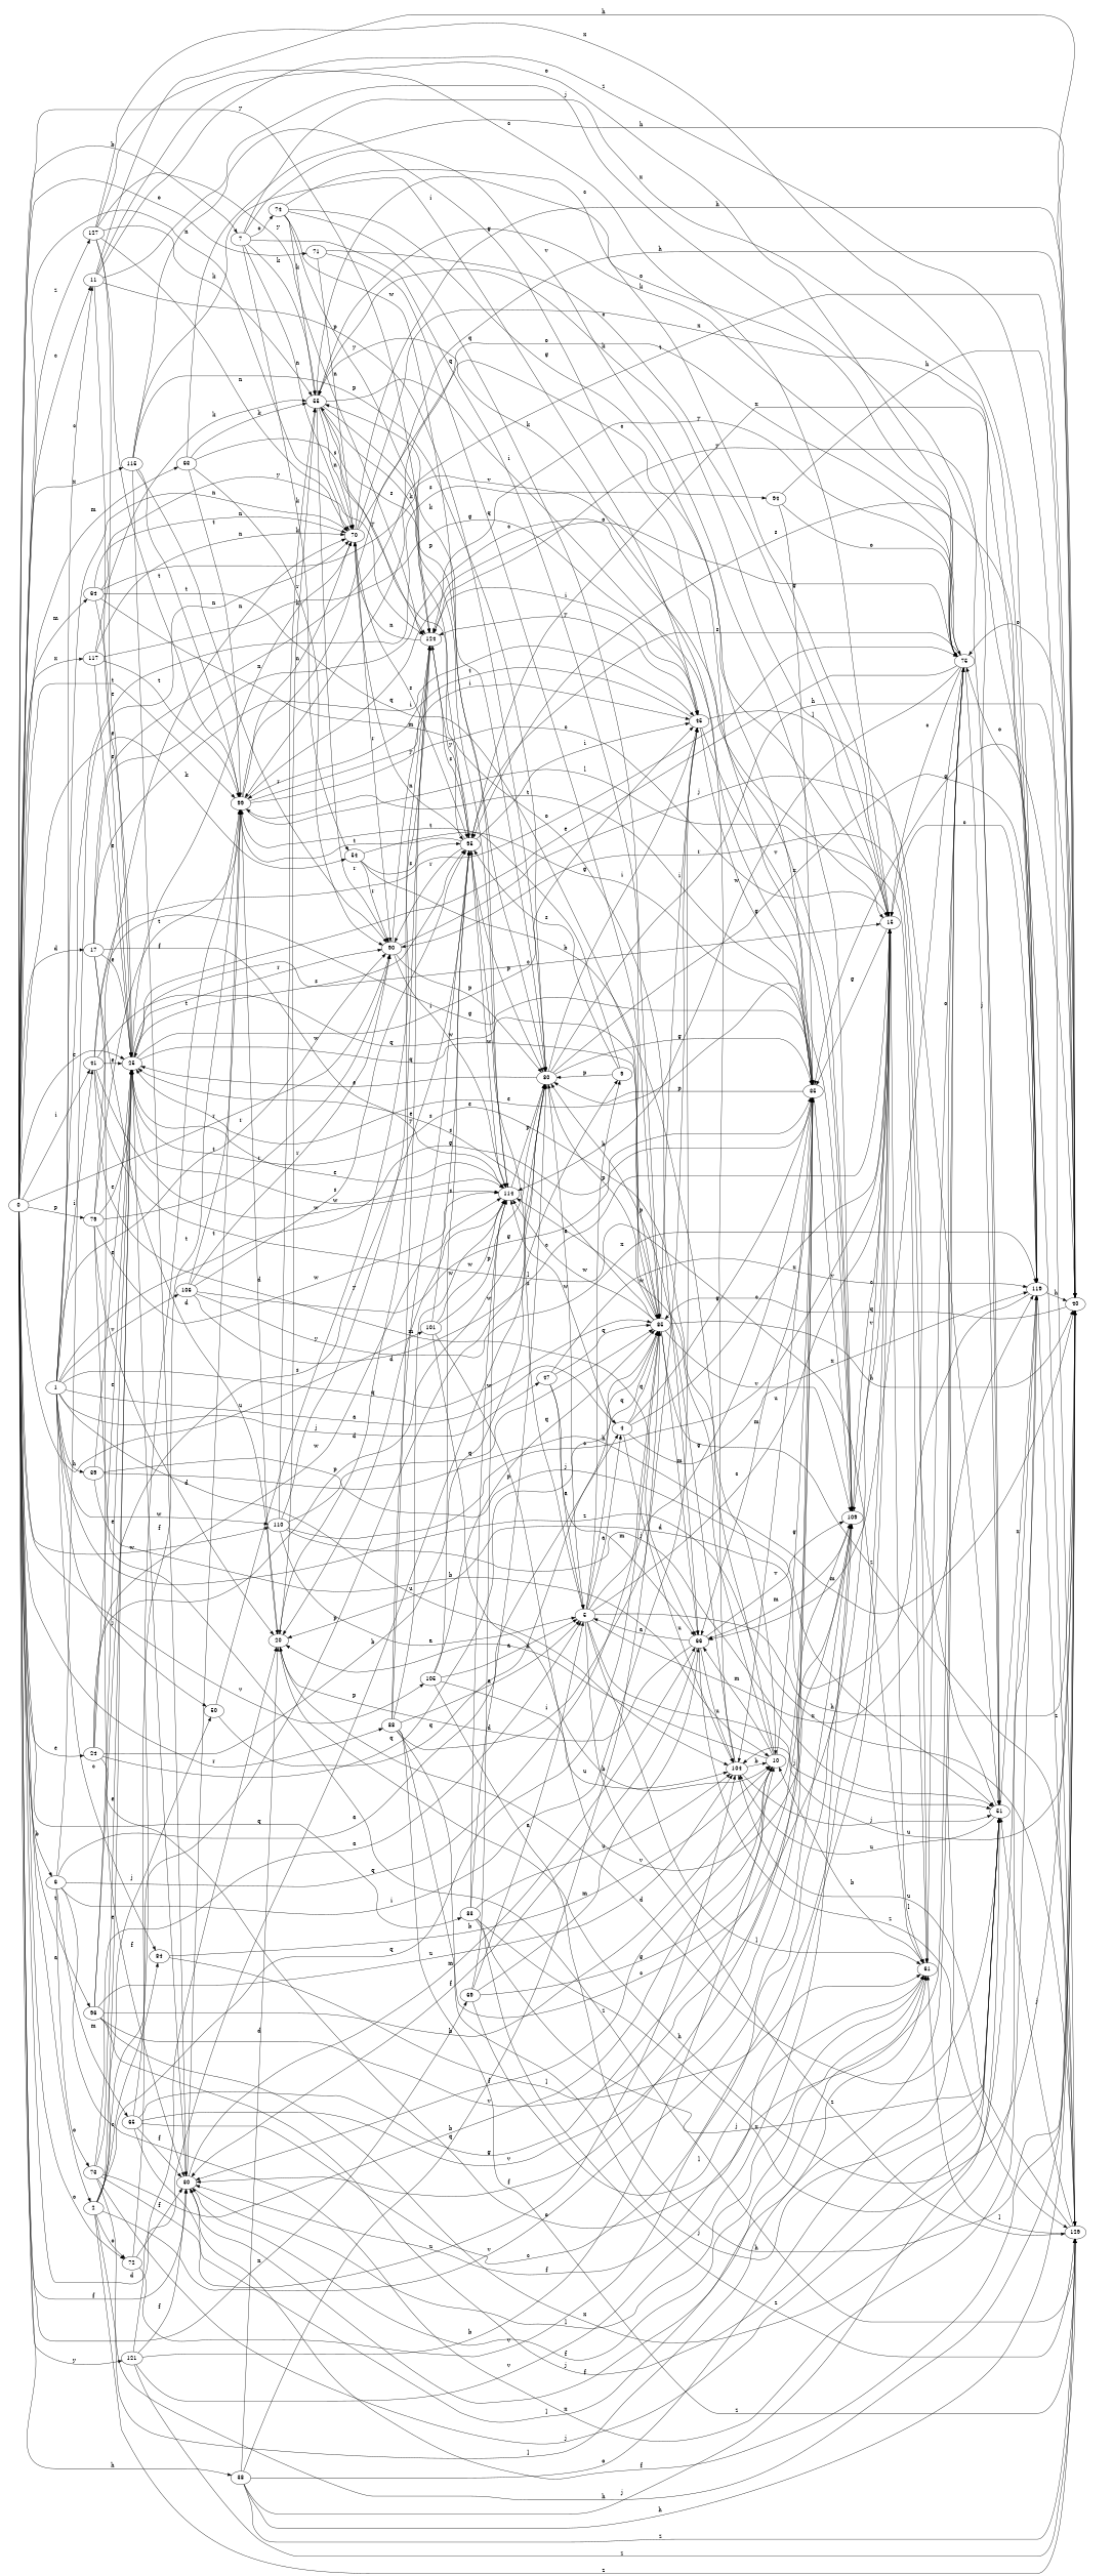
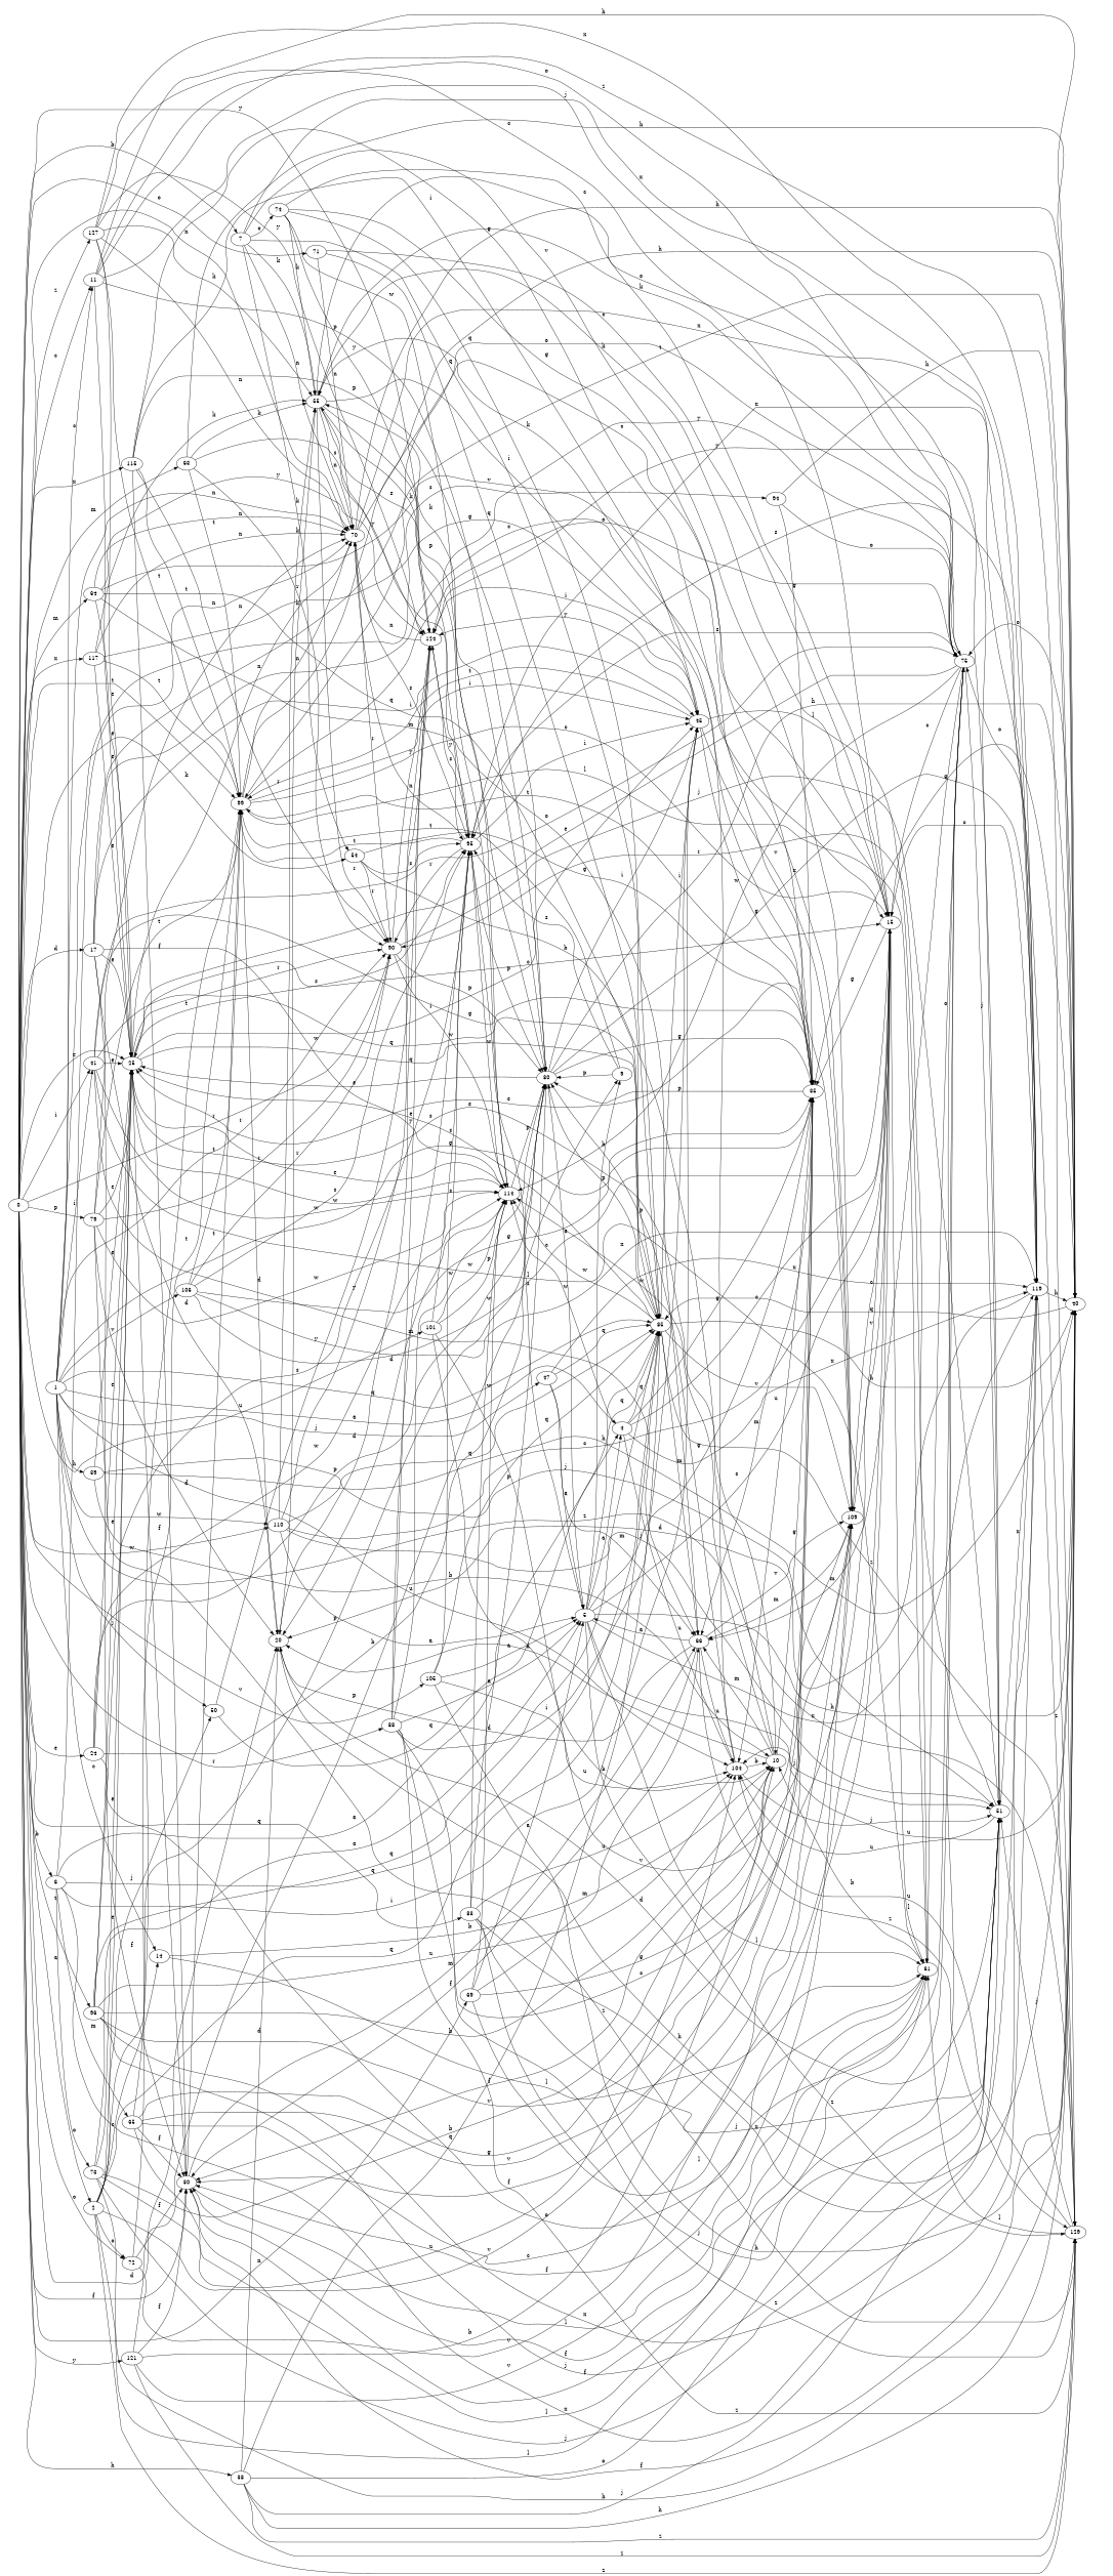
  strict digraph {
    rankdir=LR
    0
    2
    6
    7
    11
    17
    20
    24
    25
    30
    38
    41
    54
    63
    64
    69
    70
    71
    72
    79
    83
    88
    90
    96
    99
    101
    105
    110
    115
    117
    121
    124
    127
-   14 [label=84]
+   14
    50
    85
    129
    61
    80
    109
    4
    119
    45
    65
    73
    55
    74
    9
    95
    40
    51
    75
    15
    114
    66
    35
    10
    5
    104
    1
    39
    47
    94
    106
    0 -> 2 [label=a]
    0 -> 6 [label=b]
    0 -> 7 [label=b]
    0 -> 11 [label=c]
    0 -> 17 [label=d]
    0 -> 20 [label=d]
    0 -> 24 [label=e]
    0 -> 25 [label=e]
    0 -> 30 [label=f]
    0 -> 38 [label=h]
    0 -> 41 [label=i]
    0 -> 54 [label=k]
    0 -> 63 [label=m]
    0 -> 64 [label=m]
    0 -> 69 [label=n]
    0 -> 70 [label=n]
    0 -> 71 [label=o]
    0 -> 72 [label=o]
    0 -> 79 [label=p]
    0 -> 83 [label=q]
    0 -> 88 [label=r]
    0 -> 90 [label=r]
    0 -> 96 [label=t]
    0 -> 99 [label=t]
    0 -> 101 [label=u]
    0 -> 105 [label=v]
    0 -> 110 [label=w]
    0 -> 115 [label=x]
    0 -> 117 [label=x]
    0 -> 121 [label=y]
    0 -> 124 [label=y]
    0 -> 127 [label=z]
    2 -> 25 [label=e]
    2 -> 72 [label=o]
    2 -> 14 [label=c]
    2 -> 50 [label=j]
    2 -> 85 [label=q]
    2 -> 129 [label=z]
    2 -> 61 [label=l]
    2 -> 80 [label=p]
    2 -> 109 [label=v]
    6 -> 70 [label=n]
    6 -> 85 [label=q]
    6 -> 4 [label=a]
    6 -> 119 [label=x]
    6 -> 45 [label=i]
    6 -> 65 [label=m]
    6 -> 73 [label=o]
    7 -> 54 [label=k]
    7 -> 70 [label=n]
    7 -> 85 [label=q]
    7 -> 109 [label=v]
    7 -> 119 [label=x]
    7 -> 55 [label=k]
    7 -> 74 [label=o]
    11 -> 25 [label=e]
    11 -> 129 [label=z]
    11 -> 80 [label=p]
    11 -> 40 [label=h]
    11 -> 51 [label=j]
    11 -> 75 [label=o]
    17 -> 20 [label=d]
    17 -> 25 [label=e]
    17 -> 30 [label=f]
    17 -> 45 [label=i]
    17 -> 75 [label=o]
    17 -> 15 [label=c]
    17 -> 114 [label=w]
    20 -> 55 [label=k]
    20 -> 40 [label=h]
    24 -> 25 [label=e]
    24 -> 80 [label=p]
    24 -> 9 [label=b]
    24 -> 75 [label=o]
    24 -> 114 [label=w]
    25 -> 30 [label=f]
    25 -> 70 [label=n]
    25 -> 90 [label=r]
    25 -> 85 [label=q]
    25 -> 45 [label=i]
    25 -> 95 [label=s]
    25 -> 15 [label=c]
    25 -> 114 [label=w]
    30 -> 99 [label=t]
    30 -> 61 [label=l]
    30 -> 66 [label=m]
    38 -> 20 [label=d]
    38 -> 85 [label=q]
    38 -> 129 [label=z]
    38 -> 40 [label=h]
    38 -> 51 [label=j]
    38 -> 75 [label=o]
    41 -> 25 [label=e]
    41 -> 85 [label=q]
    41 -> 61 [label=l]
    41 -> 75 [label=o]
    41 -> 114 [label=w]
    41 -> 66 [label=m]
    41 -> 35 [label=g]
    54 -> 90 [label=r]
    54 -> 95 [label=s]
    54 -> 35 [label=g]
    54 -> 10 [label=b]
    63 -> 90 [label=r]
    63 -> 99 [label=t]
    63 -> 55 [label=k]
    63 -> 95 [label=s]
    63 -> 40 [label=h]
    64 -> 25 [label=e]
    64 -> 70 [label=n]
    64 -> 124 [label=y]
    64 -> 85 [label=q]
    64 -> 109 [label=v]
    64 -> 66 [label=m]
    69 -> 61 [label=l]
    69 -> 114 [label=w]
    69 -> 66 [label=m]
    69 -> 35 [label=g]
    69 -> 5 [label=a]
    70 -> 90 [label=r]
    70 -> 119 [label=x]
    70 -> 95 [label=s]
    70 -> 40 [label=h]
    70 -> 15 [label=c]
    71 -> 70 [label=n]
    71 -> 85 [label=q]
    71 -> 15 [label=c]
    72 -> 30 [label=f]
    72 -> 99 [label=t]
    72 -> 109 [label=v]
    79 -> 20 [label=d]
    79 -> 25 [label=e]
    79 -> 70 [label=n]
    79 -> 90 [label=r]
    79 -> 99 [label=t]
    79 -> 129 [label=z]
    79 -> 114 [label=w]
    83 -> 129 [label=z]
    83 -> 80 [label=p]
    83 -> 119 [label=x]
    83 -> 51 [label=j]
    83 -> 114 [label=w]
    83 -> 104 [label=u]
    88 -> 124 [label=y]
    88 -> 129 [label=z]
    88 -> 45 [label=i]
    88 -> 95 [label=s]
    88 -> 51 [label=j]
    88 -> 15 [label=c]
    88 -> 114 [label=w]
    88 -> 5 [label=a]
    90 -> 124 [label=y]
    90 -> 80 [label=p]
    90 -> 51 [label=j]
    90 -> 114 [label=w]
    96 -> 25 [label=e]
-   24 -> 85 [label=q]
+   96 -> 85 [label=q]
    96 -> 109 [label=v]
    96 -> 119 [label=x]
    96 -> 95 [label=s]
    96 -> 51 [label=j]
    96 -> 10 [label=b]
    96 -> 104 [label=u]
    99 -> 20 [label=d]
    99 -> 70 [label=n]
    99 -> 61 [label=l]
    99 -> 45 [label=i]
    99 -> 40 [label=h]
    99 -> 75 [label=o]
    99 -> 15 [label=c]
    101 -> 80 [label=p]
    101 -> 109 [label=v]
    101 -> 95 [label=s]
    101 -> 114 [label=w]
    101 -> 10 [label=b]
    105 -> 85 [label=q]
    105 -> 95 [label=s]
    105 -> 40 [label=h]
    105 -> 5 [label=a]
    105 -> 104 [label=u]
    110 -> 124 [label=y]
    110 -> 85 [label=q]
    110 -> 55 [label=k]
    110 -> 51 [label=j]
    110 -> 15 [label=c]
    110 -> 5 [label=a]
    115 -> 30 [label=f]
    115 -> 90 [label=r]
    115 -> 99 [label=t]
    115 -> 80 [label=p]
    115 -> 45 [label=i]
    115 -> 35 [label=g]
    117 -> 25 [label=e]
    117 -> 70 [label=n]
    117 -> 99 [label=t]
    117 -> 55 [label=k]
    117 -> 35 [label=g]
    121 -> 30 [label=f]
    121 -> 129 [label=z]
    121 -> 80 [label=p]
    121 -> 109 [label=v]
    121 -> 10 [label=b]
    124 -> 20 [label=d]
    124 -> 70 [label=n]
    124 -> 45 [label=i]
    124 -> 95 [label=s]
    127 -> 25 [label=e]
    127 -> 70 [label=n]
    127 -> 99 [label=t]
    127 -> 124 [label=y]
    127 -> 119 [label=x]
    127 -> 55 [label=k]
    127 -> 15 [label=c]
    14 -> 61 [label=l]
    14 -> 10 [label=b]
    50 -> 124 [label=y]
    50 -> 85 [label=q]
    85 -> 25 [label=e]
    85 -> 129 [label=z]
    85 -> 80 [label=p]
    85 -> 109 [label=v]
    85 -> 45 [label=i]
    85 -> 40 [label=h]
    85 -> 114 [label=w]
    85 -> 66 [label=m]
    129 -> 61 [label=l]
    129 -> 95 [label=s]
    129 -> 51 [label=j]
    129 -> 104 [label=u]
    61 -> 30 [label=f]
    61 -> 75 [label=o]
    61 -> 10 [label=b]
    80 -> 25 [label=e]
    80 -> 119 [label=x]
    80 -> 45 [label=i]
    80 -> 55 [label=k]
    80 -> 40 [label=h]
    80 -> 35 [label=g]
    80 -> 5 [label=a]
    109 -> 25 [label=e]
    109 -> 15 [label=c]
    109 -> 66 [label=m]
    4 -> 85 [label=q]
    4 -> 119 [label=x]
    4 -> 15 [label=c]
    4 -> 114 [label=w]
    4 -> 35 [label=g]
    4 -> 104 [label=u]
    119 -> 20 [label=d]
    119 -> 129 [label=z]
    119 -> 40 [label=h]
    119 -> 75 [label=o]
    119 -> 15 [label=c]
    45 -> 99 [label=t]
    45 -> 124 [label=y]
    45 -> 61 [label=l]
    45 -> 109 [label=v]
    45 -> 35 [label=g]
    65 -> 30 [label=f]
    65 -> 99 [label=t]
    65 -> 61 [label=l]
    65 -> 109 [label=v]
    65 -> 15 [label=c]
    65 -> 35 [label=g]
    73 -> 25 [label=e]
    73 -> 40 [label=h]
    73 -> 51 [label=j]
    73 -> 10 [label=b]
    73 -> 5 [label=a]
    73 -> 104 [label=u]
    55 -> 70 [label=n]
    55 -> 90 [label=r]
    55 -> 124 [label=y]
    55 -> 80 [label=p]
    55 -> 45 [label=i]
    55 -> 95 [label=s]
    55 -> 75 [label=o]
    74 -> 124 [label=y]
    74 -> 85 [label=q]
    74 -> 55 [label=k]
    74 -> 15 [label=c]
    74 -> 114 [label=w]
    74 -> 35 [label=g]
    9 -> 99 [label=t]
    9 -> 80 [label=p]
    9 -> 95 [label=s]
    95 -> 70 [label=n]
    95 -> 90 [label=r]
    95 -> 99 [label=t]
    95 -> 124 [label=y]
    95 -> 80 [label=p]
    95 -> 119 [label=x]
    95 -> 45 [label=i]
    95 -> 114 [label=w]
    40 -> 30 [label=f]
    40 -> 99 [label=t]
    40 -> 85 [label=q]
    40 -> 75 [label=o]
    40 -> 35 [label=g]
    40 -> 104 [label=u]
    51 -> 20 [label=d]
    51 -> 90 [label=r]
    51 -> 124 [label=y]
    51 -> 119 [label=x]
    51 -> 104 [label=u]
    75 -> 25 [label=e]
    75 -> 30 [label=f]
    75 -> 124 [label=y]
    75 -> 55 [label=k]
    75 -> 95 [label=s]
    75 -> 51 [label=j]
    75 -> 15 [label=c]
    75 -> 114 [label=w]
    75 -> 66 [label=m]
    15 -> 30 [label=f]
    15 -> 61 [label=l]
    15 -> 109 [label=v]
    15 -> 55 [label=k]
    15 -> 35 [label=g]
    114 -> 20 [label=d]
    114 -> 25 [label=e]
    114 -> 80 [label=p]
    114 -> 55 [label=k]
    66 -> 20 [label=d]
    66 -> 30 [label=f]
    66 -> 129 [label=z]
    66 -> 109 [label=v]
    66 -> 5 [label=a]
    66 -> 104 [label=u]
    35 -> 30 [label=f]
    35 -> 99 [label=t]
    35 -> 80 [label=p]
-   35 -> 109 [label=v]
    35 -> 66 [label=m]
    35 -> 104 [label=u]
    10 -> 20 [label=d]
    10 -> 25 [label=e]
    10 -> 30 [label=f]
    10 -> 114 [label=w]
    10 -> 66 [label=m]
    10 -> 35 [label=g]
    5 -> 85 [label=q]
    5 -> 129 [label=z]
    5 -> 61 [label=l]
    5 -> 4 [label=a]
    5 -> 119 [label=x]
    5 -> 9 [label=b]
    5 -> 95 [label=s]
    5 -> 40 [label=h]
    5 -> 51 [label=j]
    5 -> 15 [label=c]
    5 -> 35 [label=g]
    104 -> 80 [label=p]
    104 -> 55 [label=k]
    104 -> 51 [label=j]
    104 -> 10 [label=b]
    1 -> 11 [label=c]
    1 -> 41 [label=i]
    1 -> 70 [label=n]
    1 -> 90 [label=r]
    1 -> 110 [label=w]
    1 -> 14 [label=c]
    1 -> 50 [label=j]
    1 -> 85 [label=q]
    1 -> 129 [label=z]
    1 -> 4 [label=a]
    1 -> 35 [label=g]
    1 -> 104 [label=u]
    1 -> 39 [label=h]
    1 -> 47 [label=j]
    1 -> 94 [label=s]
    1 -> 106 [label=v]
    39 -> 25 [label=e]
    39 -> 40 [label=h]
    39 -> 51 [label=j]
    39 -> 10 [label=b]
    47 -> 85 [label=q]
    47 -> 119 [label=x]
    47 -> 66 [label=m]
    47 -> 5 [label=a]
    94 -> 40 [label=h]
    94 -> 75 [label=o]
    94 -> 35 [label=g]
    106 -> 90 [label=r]
    106 -> 99 [label=t]
    106 -> 119 [label=x]
    106 -> 95 [label=s]
    106 -> 15 [label=c]
    106 -> 35 [label=g]
  }
